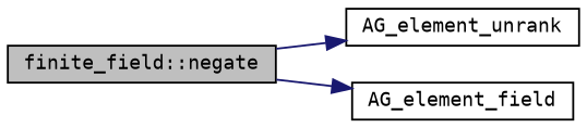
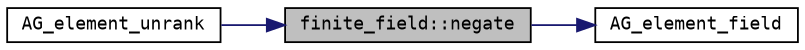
  digraph {
    fontname="DejaVu Sans Mono"
    rankdir=LR
    node [color=black fillcolor=white fontname="DejaVu Sans Mono" fontsize=10 shape=record style=filled]
    edge [color=midnightblue fontname="DejaVu Sans Mono" fontsize=10 labelfontname=Helvetica labelfontsize=10 style=solid]
    n1 [fillcolor=grey75 fontcolor=black height=0.2 label="finite_field::negate" width=0.4]
    n2 [height=0.2 label=AG_element_unrank width=0.4]
    n3 [height=0.2 label=AG_element_field width=0.4]
-   n1 -> n2
+   n2 -> n1
    n1 -> n3
  }
